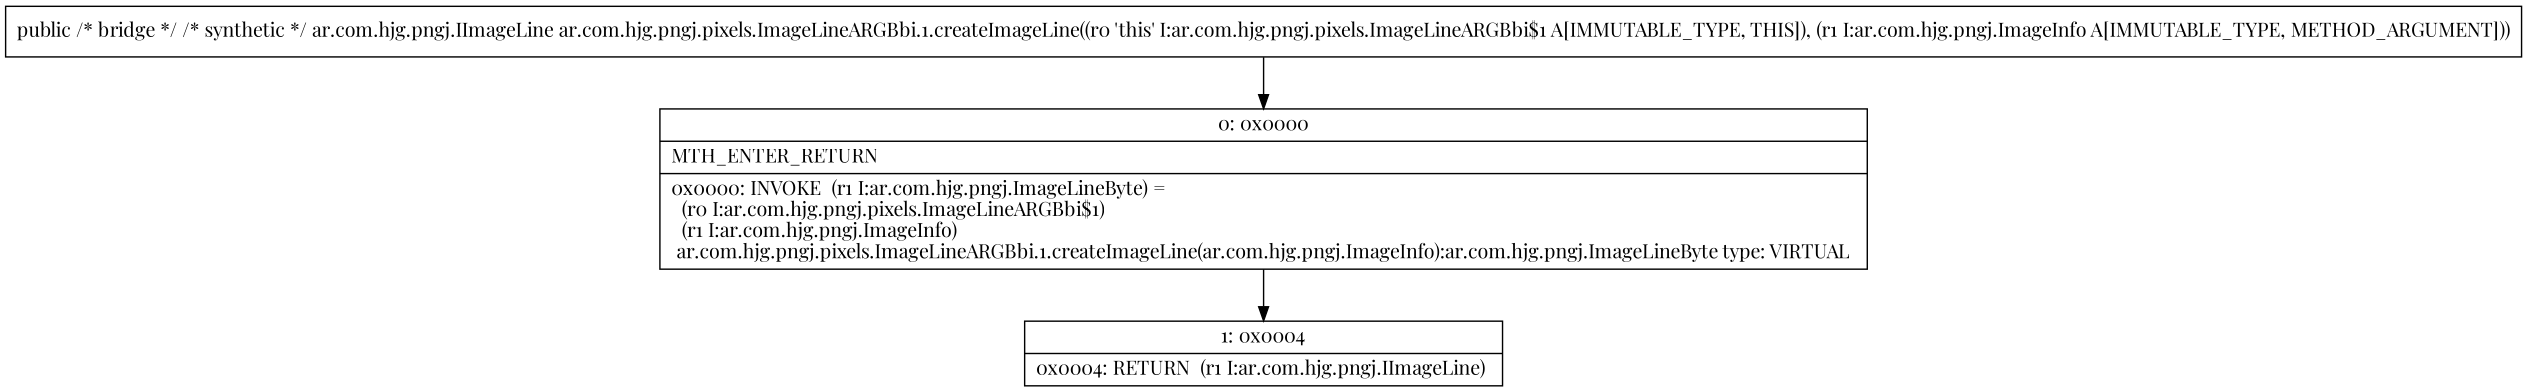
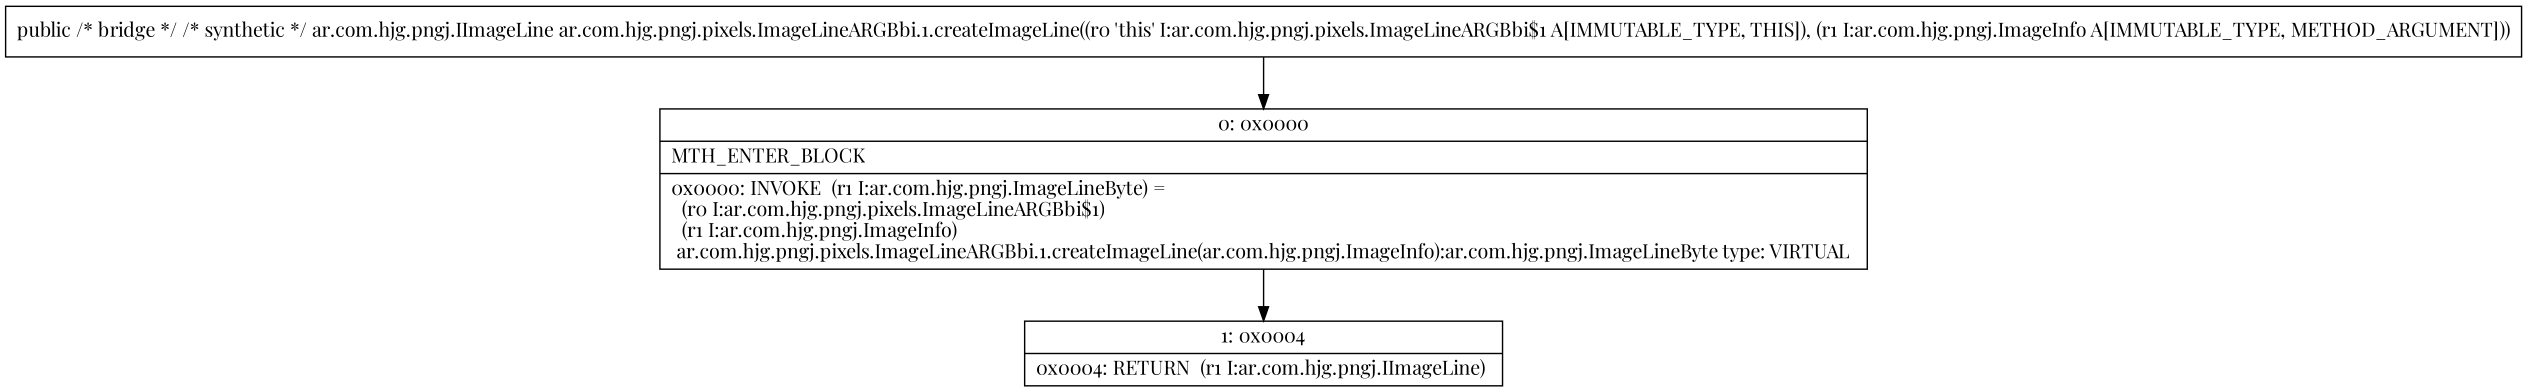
  digraph {
    fontname="Playfair Display"
    node [shape=record fontname="Playfair Display"]
    edge [fontname="Playfair Display"]
-   n1 [label="{0\:\ 0x0000|MTH_ENTER_RETURN\l|0x0000: INVOKE  (r1 I:ar.com.hjg.pngj.ImageLineByte) = \l  (r0 I:ar.com.hjg.pngj.pixels.ImageLineARGBbi$1)\l  (r1 I:ar.com.hjg.pngj.ImageInfo)\l ar.com.hjg.pngj.pixels.ImageLineARGBbi.1.createImageLine(ar.com.hjg.pngj.ImageInfo):ar.com.hjg.pngj.ImageLineByte type: VIRTUAL \l}"]
+   n1 [label="{0\:\ 0x0000|MTH_ENTER_BLOCK\l|0x0000: INVOKE  (r1 I:ar.com.hjg.pngj.ImageLineByte) = \l  (r0 I:ar.com.hjg.pngj.pixels.ImageLineARGBbi$1)\l  (r1 I:ar.com.hjg.pngj.ImageInfo)\l ar.com.hjg.pngj.pixels.ImageLineARGBbi.1.createImageLine(ar.com.hjg.pngj.ImageInfo):ar.com.hjg.pngj.ImageLineByte type: VIRTUAL \l}"]
    n2 [label="{1\:\ 0x0004|0x0004: RETURN  (r1 I:ar.com.hjg.pngj.IImageLine) \l}"]
    n3 [label="{public \/* bridge *\/ \/* synthetic *\/ ar.com.hjg.pngj.IImageLine ar.com.hjg.pngj.pixels.ImageLineARGBbi.1.createImageLine((r0 'this' I:ar.com.hjg.pngj.pixels.ImageLineARGBbi$1 A[IMMUTABLE_TYPE, THIS]), (r1 I:ar.com.hjg.pngj.ImageInfo A[IMMUTABLE_TYPE, METHOD_ARGUMENT])) }"]
    n1 -> n2
    n3 -> n1
  }
